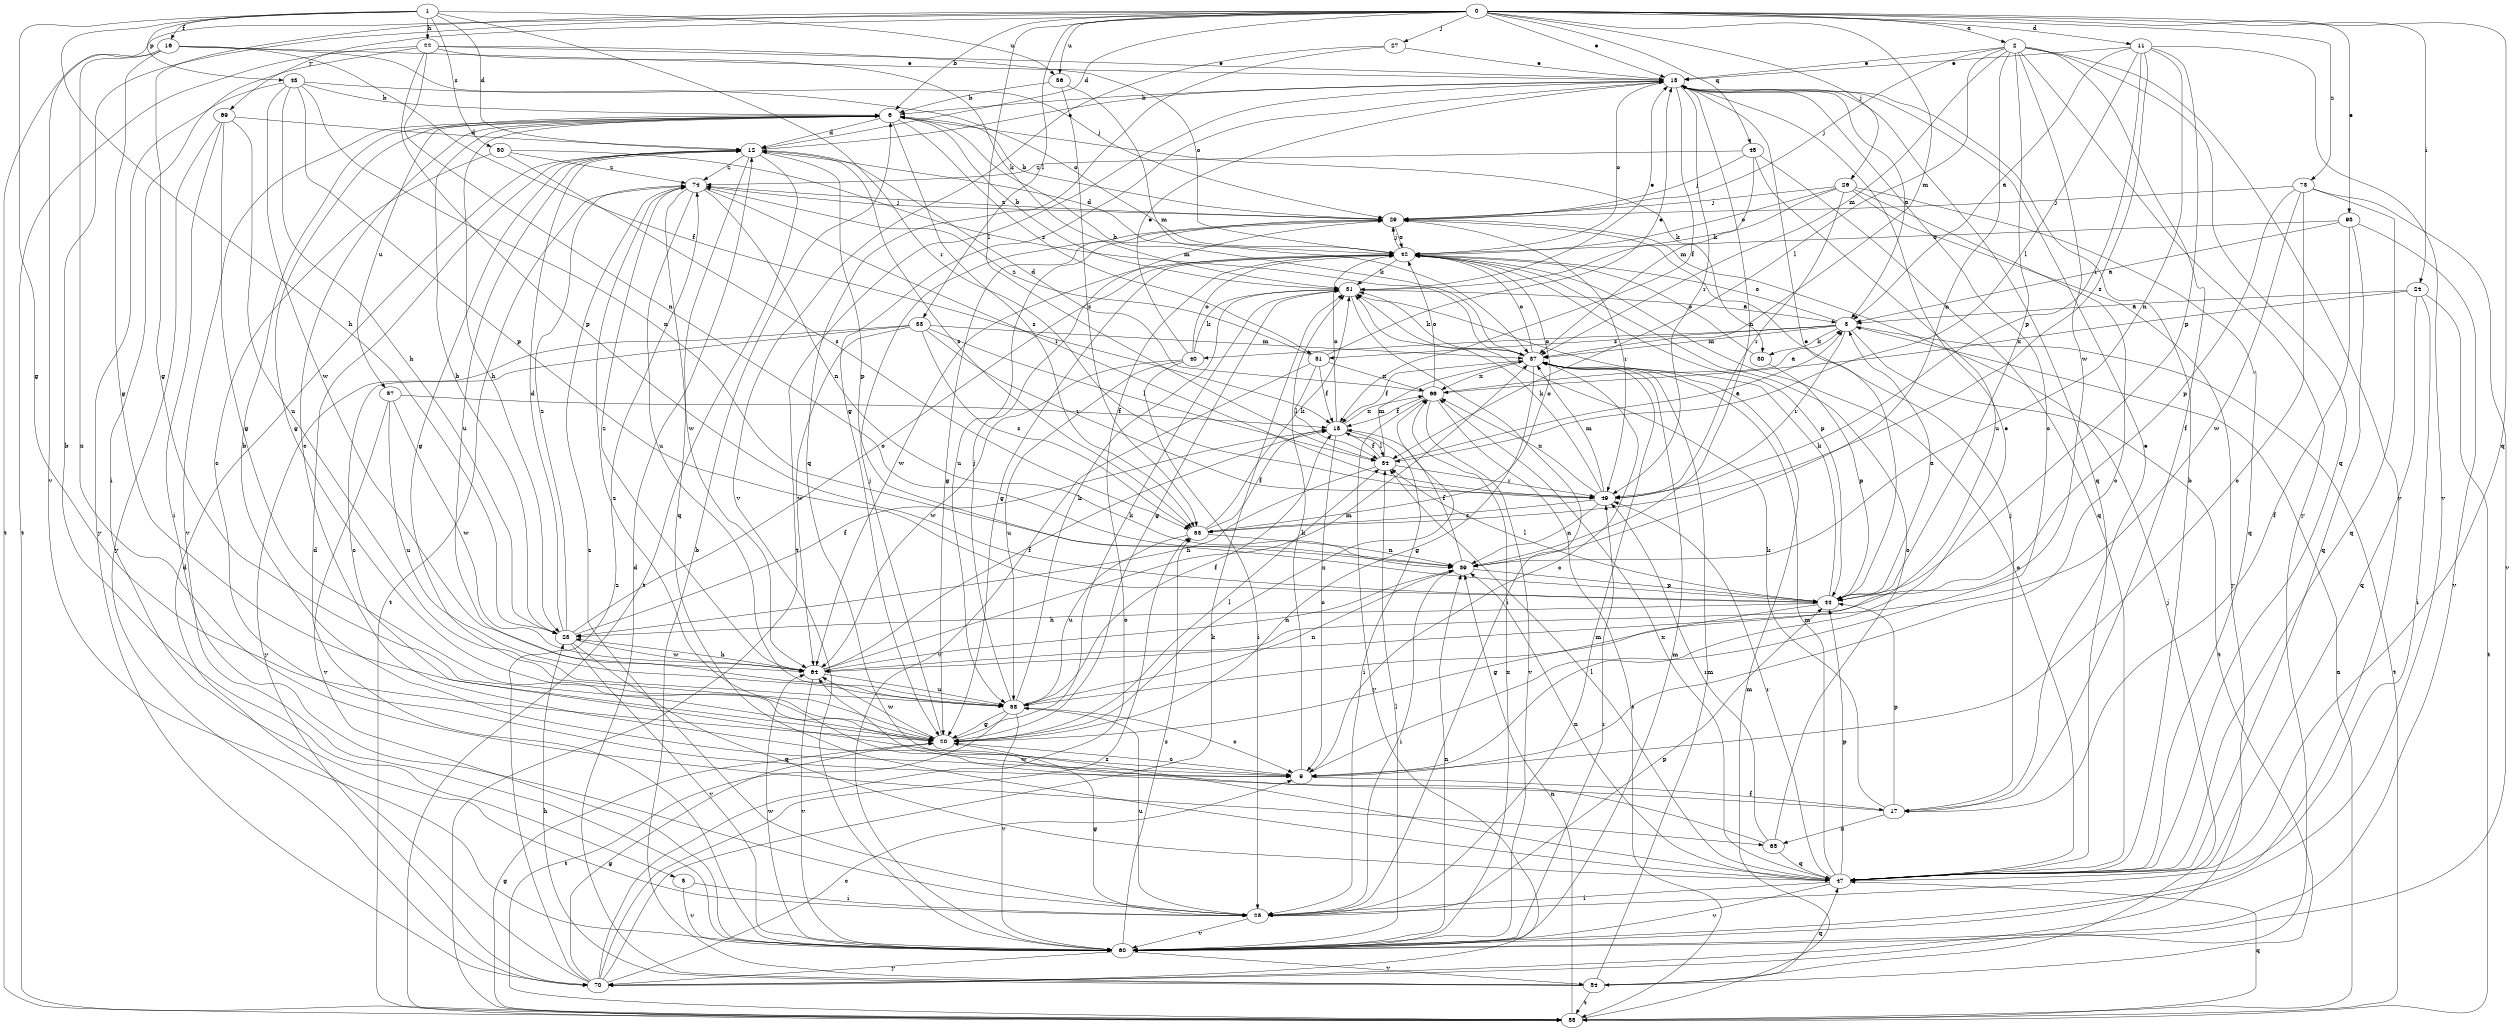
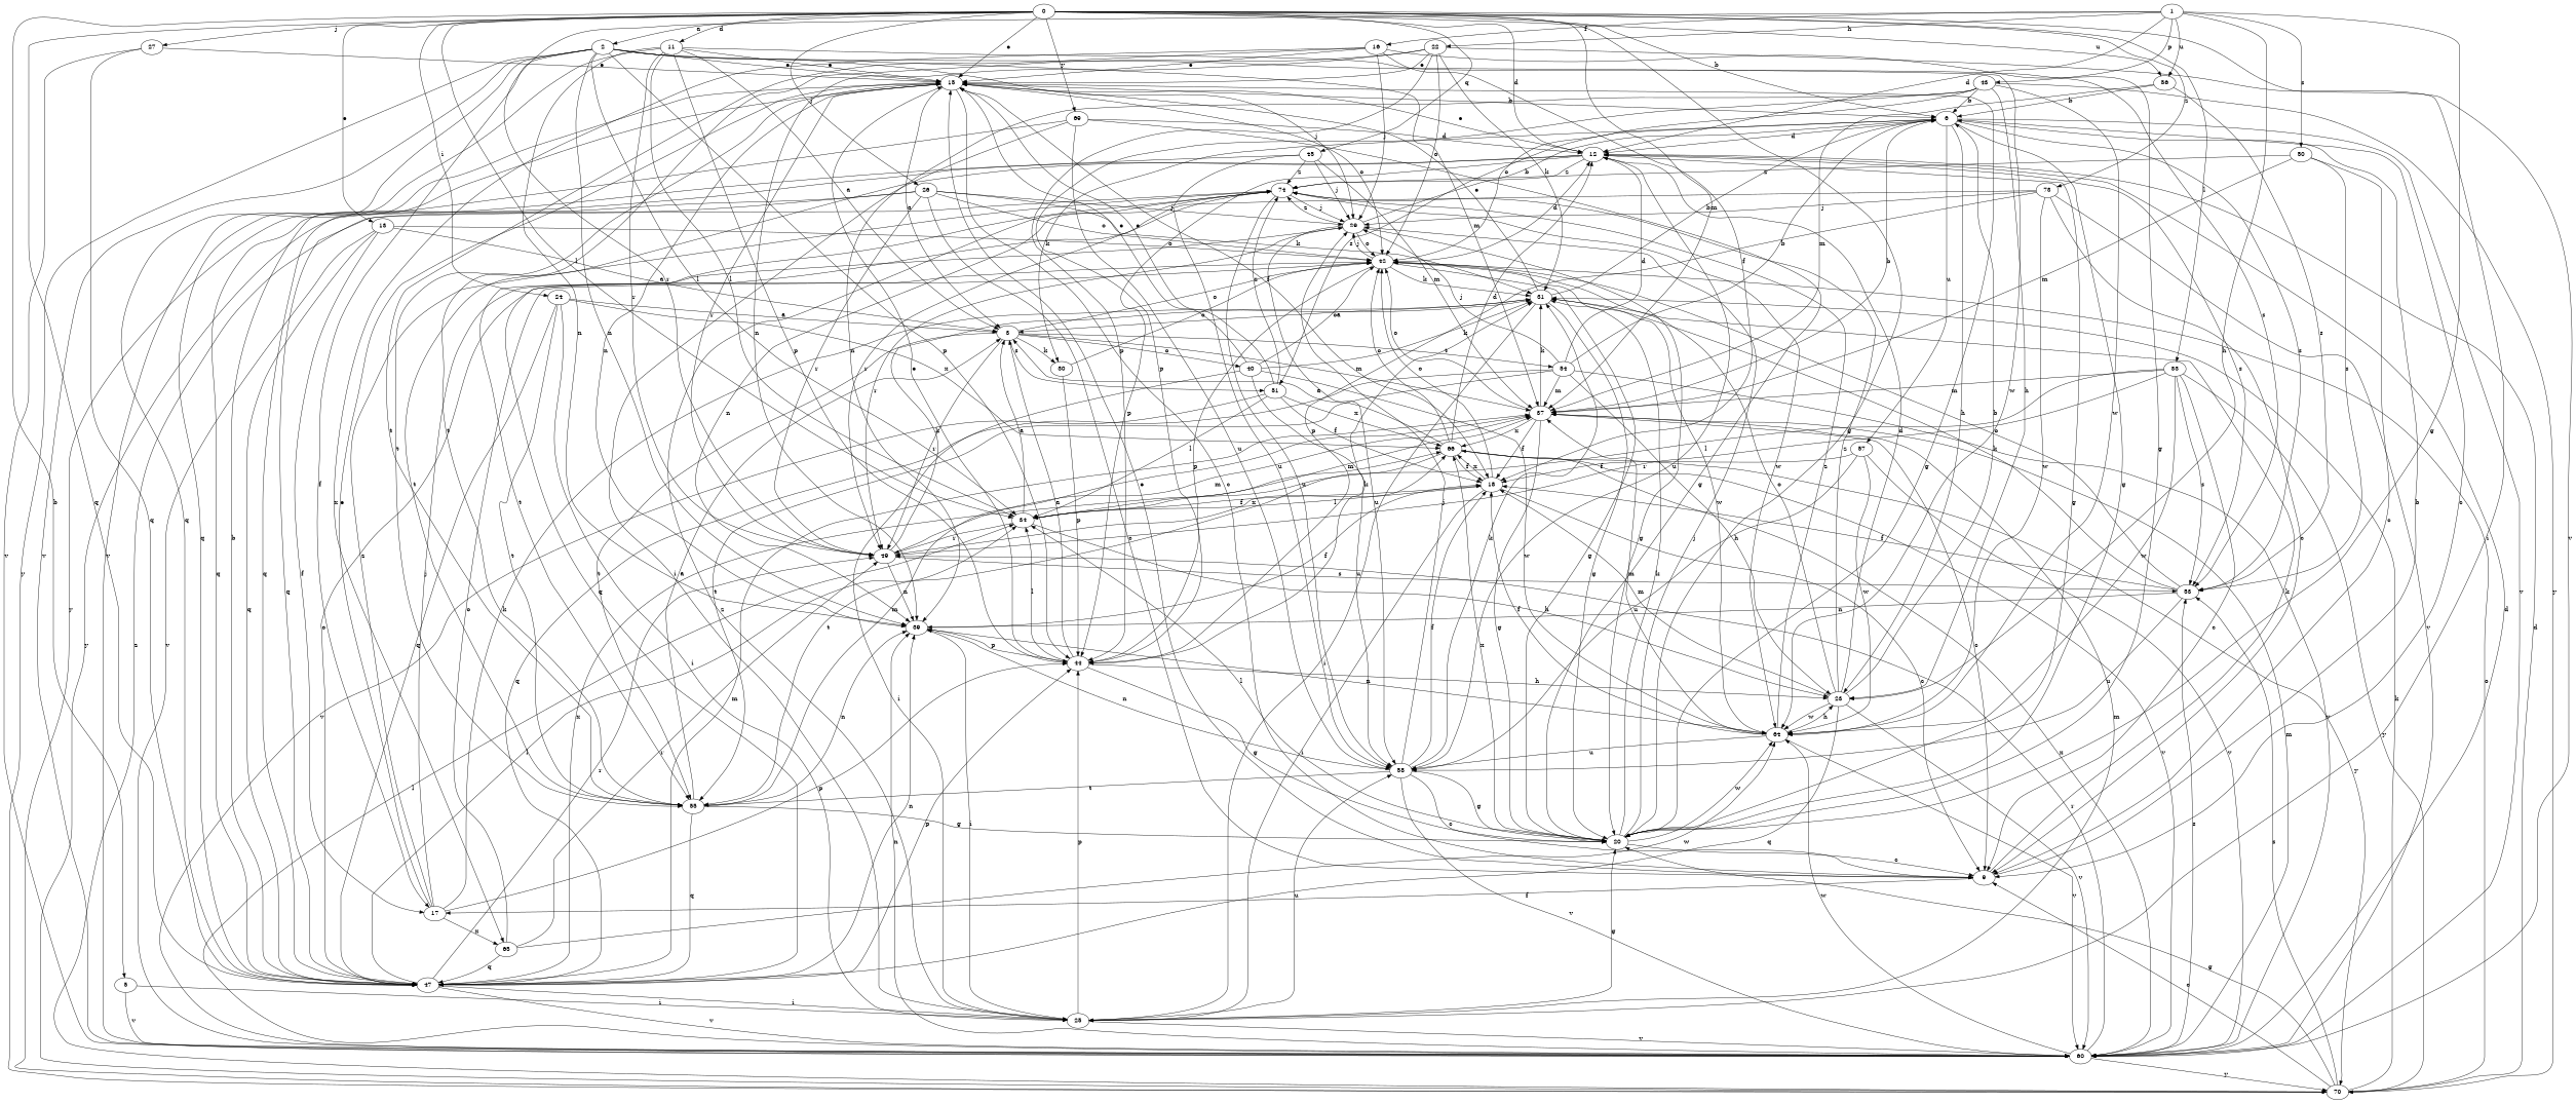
  strict digraph {
    0
    2
    5
    6
    11
    12
-   13 [label=93]
+   13
    15
    20
    24
    26
    27
    33
    34
    37
    45
    47
    56
    60
    69
    73
    17
    29
    39
    44
    64
    70
    25
    23
    30
    51
    9
    53
    57
    49
    3
    55
    58
    74
    42
    18
    31
    66
    1
    16
    22
    43
    50
    65
    40
    54
    0 -> 2 [label=a]
    0 -> 5 [label=b]
    0 -> 6 [label=b]
    0 -> 11 [label=d]
    0 -> 12 [label=d]
    0 -> 13 [label=e]
    0 -> 15 [label=e]
    0 -> 20 [label=g]
    0 -> 24 [label=i]
    0 -> 26 [label=j]
    0 -> 27 [label=j]
    0 -> 33 [label=l]
    0 -> 34 [label=l]
    0 -> 37 [label=m]
    0 -> 45 [label=q]
    0 -> 47 [label=q]
    0 -> 56 [label=u]
    0 -> 60 [label=v]
    0 -> 69 [label=y]
    0 -> 73 [label=z]
    2 -> 15 [label=e]
    2 -> 34 [label=l]
    2 -> 37 [label=m]
    2 -> 47 [label=q]
    2 -> 60 [label=v]
    2 -> 17 [label=f]
    2 -> 29 [label=j]
    2 -> 39 [label=n]
    2 -> 44 [label=p]
    2 -> 64 [label=w]
    2 -> 70 [label=y]
    5 -> 60 [label=v]
    5 -> 25 [label=i]
    6 -> 12 [label=d]
    6 -> 20 [label=g]
    6 -> 60 [label=v]
    6 -> 23 [label=h]
    6 -> 30 [label=k]
    6 -> 51 [label=s]
    6 -> 9 [label=c]
    6 -> 53 [label=s]
    6 -> 57 [label=u]
    11 -> 15 [label=e]
    11 -> 34 [label=l]
    11 -> 60 [label=v]
    11 -> 39 [label=n]
    11 -> 44 [label=p]
    11 -> 53 [label=s]
    11 -> 49 [label=r]
    11 -> 3 [label=a]
    12 -> 15 [label=e]
    12 -> 20 [label=g]
    12 -> 47 [label=q]
    12 -> 44 [label=p]
    12 -> 53 [label=s]
    12 -> 55 [label=t]
    12 -> 58 [label=u]
    12 -> 74 [label=z]
    13 -> 47 [label=q]
    13 -> 60 [label=v]
    13 -> 17 [label=f]
    13 -> 3 [label=a]
    13 -> 42 [label=o]
    15 -> 6 [label=b]
    15 -> 20 [label=g]
    15 -> 47 [label=q]
    15 -> 39 [label=n]
    15 -> 9 [label=c]
    15 -> 49 [label=r]
    15 -> 3 [label=a]
    15 -> 55 [label=t]
    15 -> 42 [label=o]
    15 -> 18 [label=f]
    20 -> 34 [label=l]
    20 -> 29 [label=j]
    20 -> 64 [label=w]
    20 -> 9 [label=c]
    20 -> 31 [label=k]
    20 -> 66 [label=x]
    24 -> 47 [label=q]
    24 -> 25 [label=i]
    24 -> 3 [label=a]
    24 -> 55 [label=t]
    24 -> 66 [label=x]
    26 -> 47 [label=q]
    26 -> 29 [label=j]
    26 -> 70 [label=y]
    26 -> 9 [label=c]
    26 -> 49 [label=r]
    26 -> 42 [label=o]
    26 -> 31 [label=k]
    27 -> 15 [label=e]
    27 -> 47 [label=q]
    27 -> 60 [label=v]
    33 -> 34 [label=l]
    33 -> 37 [label=m]
    33 -> 64 [label=w]
    33 -> 70 [label=y]
    33 -> 9 [label=c]
    33 -> 53 [label=s]
    33 -> 49 [label=r]
    34 -> 37 [label=m]
    34 -> 23 [label=h]
    34 -> 49 [label=r]
    34 -> 3 [label=a]
    34 -> 18 [label=f]
    37 -> 6 [label=b]
    37 -> 20 [label=g]
    37 -> 9 [label=c]
    37 -> 42 [label=o]
    37 -> 18 [label=f]
    37 -> 31 [label=k]
    37 -> 66 [label=x]
    45 -> 37 [label=m]
    45 -> 47 [label=q]
    45 -> 29 [label=j]
    45 -> 58 [label=u]
    45 -> 74 [label=z]
    47 -> 15 [label=b]
    47 -> 34 [label=l]
    47 -> 37 [label=m]
    47 -> 60 [label=v]
    47 -> 39 [label=n]
    47 -> 44 [label=p]
    47 -> 25 [label=i]
    47 -> 49 [label=r]
    47 -> 42 [label=o]
    47 -> 66 [label=x]
    56 -> 6 [label=b]
    56 -> 37 [label=m]
    56 -> 53 [label=s]
    60 -> 12 [label=d]
    60 -> 34 [label=l]
    60 -> 37 [label=m]
    60 -> 39 [label=n]
    60 -> 64 [label=w]
    60 -> 70 [label=y]
    60 -> 53 [label=s]
    60 -> 49 [label=r]
    60 -> 66 [label=x]
    69 -> 12 [label=d]
    69 -> 20 [label=g]
    69 -> 70 [label=y]
    69 -> 25 [label=i]
    69 -> 58 [label=u]
    73 -> 47 [label=q]
    73 -> 60 [label=v]
    73 -> 29 [label=j]
    73 -> 44 [label=p]
    73 -> 64 [label=w]
    73 -> 9 [label=c]
    17 -> 15 [label=e]
    17 -> 29 [label=j]
    17 -> 44 [label=p]
    17 -> 74 [label=z]
    17 -> 31 [label=k]
    17 -> 65 [label=x]
    29 -> 6 [label=b]
    29 -> 20 [label=g]
    29 -> 49 [label=r]
    29 -> 58 [label=u]
    29 -> 74 [label=z]
    29 -> 42 [label=o]
    39 -> 44 [label=p]
    39 -> 25 [label=i]
    39 -> 18 [label=f]
    44 -> 15 [label=e]
    44 -> 20 [label=g]
    44 -> 34 [label=l]
    44 -> 23 [label=h]
    44 -> 3 [label=a]
    44 -> 31 [label=k]
    64 -> 37 [label=m]
    64 -> 60 [label=v]
    64 -> 39 [label=n]
    64 -> 23 [label=h]
    64 -> 58 [label=u]
    64 -> 74 [label=z]
    64 -> 18 [label=f]
    70 -> 12 [label=d]
    70 -> 20 [label=g]
    70 -> 9 [label=c]
    70 -> 53 [label=s]
    70 -> 74 [label=z]
    70 -> 42 [label=o]
    70 -> 31 [label=k]
    25 -> 20 [label=g]
    25 -> 37 [label=m]
    25 -> 60 [label=v]
    25 -> 44 [label=p]
    25 -> 58 [label=u]
    25 -> 74 [label=z]
    23 -> 6 [label=b]
    23 -> 12 [label=d]
    23 -> 47 [label=q]
    23 -> 60 [label=v]
    23 -> 64 [label=w]
    23 -> 74 [label=z]
    23 -> 42 [label=o]
-   23 -> 18 [label=f]
+   23 -> 18 [label=m]
    30 -> 44 [label=p]
    30 -> 42 [label=o]
    51 -> 15 [label=e]
    51 -> 34 [label=l]
    51 -> 60 [label=v]
    51 -> 74 [label=z]
    51 -> 18 [label=f]
    51 -> 66 [label=x]
    9 -> 6 [label=b]
    9 -> 15 [label=e]
    9 -> 17 [label=f]
    9 -> 31 [label=k]
    53 -> 39 [label=n]
    53 -> 58 [label=u]
    53 -> 42 [label=o]
    53 -> 18 [label=f]
    53 -> 31 [label=k]
    57 -> 60 [label=v]
    57 -> 64 [label=w]
    57 -> 58 [label=u]
    57 -> 18 [label=f]
    49 -> 37 [label=m]
    49 -> 39 [label=n]
    49 -> 53 [label=s]
    49 -> 31 [label=k]
    49 -> 66 [label=x]
    3 -> 37 [label=m]
    3 -> 30 [label=k]
    3 -> 51 [label=s]
    3 -> 49 [label=r]
    3 -> 55 [label=t]
    3 -> 42 [label=o]
    3 -> 40 [label=o]
    3 -> 54 [label=t]
    55 -> 20 [label=g]
    55 -> 37 [label=m]
    55 -> 47 [label=q]
    55 -> 39 [label=n]
    55 -> 3 [label=a]
    58 -> 20 [label=g]
    58 -> 60 [label=v]
    58 -> 29 [label=j]
    58 -> 39 [label=n]
    58 -> 9 [label=c]
    58 -> 55 [label=t]
    58 -> 18 [label=f]
    58 -> 31 [label=k]
    74 -> 29 [label=j]
    74 -> 39 [label=n]
    74 -> 64 [label=w]
    74 -> 49 [label=r]
    74 -> 55 [label=t]
    74 -> 58 [label=u]
    42 -> 12 [label=d]
    42 -> 20 [label=g]
    42 -> 29 [label=j]
    42 -> 44 [label=p]
    42 -> 64 [label=w]
    42 -> 31 [label=k]
    18 -> 34 [label=l]
    18 -> 25 [label=i]
    18 -> 9 [label=c]
    18 -> 42 [label=o]
    18 -> 66 [label=x]
    31 -> 6 [label=b]
    31 -> 15 [label=e]
    31 -> 20 [label=g]
    31 -> 25 [label=i]
    31 -> 3 [label=a]
    66 -> 12 [label=d]
    66 -> 60 [label=v]
    66 -> 70 [label=y]
    66 -> 3 [label=a]
    66 -> 55 [label=t]
    66 -> 42 [label=o]
    66 -> 18 [label=f]
    1 -> 12 [label=d]
    1 -> 20 [label=g]
    1 -> 56 [label=u]
    1 -> 23 [label=h]
    1 -> 49 [label=r]
    1 -> 16 [label=f]
    1 -> 22 [label=h]
    1 -> 43 [label=p]
    1 -> 50 [label=s]
    16 -> 15 [label=e]
    16 -> 20 [label=g]
    16 -> 29 [label=j]
    16 -> 55 [label=t]
    16 -> 18 [label=f]
    16 -> 65 [label=x]
    22 -> 15 [label=e]
    22 -> 39 [label=n]
    22 -> 44 [label=p]
    22 -> 25 [label=i]
    22 -> 55 [label=t]
    22 -> 42 [label=o]
    22 -> 31 [label=k]
    43 -> 6 [label=b]
    43 -> 39 [label=n]
    43 -> 44 [label=p]
    43 -> 64 [label=w]
    43 -> 70 [label=y]
    43 -> 23 [label=h]
    43 -> 42 [label=o]
    50 -> 37 [label=m]
    50 -> 9 [label=c]
    50 -> 53 [label=s]
    50 -> 74 [label=z]
    65 -> 47 [label=q]
    65 -> 64 [label=w]
    65 -> 49 [label=r]
    65 -> 42 [label=o]
    40 -> 15 [label=e]
    40 -> 64 [label=w]
    40 -> 25 [label=i]
    40 -> 58 [label=u]
    40 -> 42 [label=o]
    40 -> 31 [label=k]
    54 -> 6 [label=b]
    54 -> 12 [label=d]
    54 -> 37 [label=m]
    54 -> 47 [label=q]
-   60 -> 54 [label=v]
+   54 -> 60 [label=v]
    54 -> 29 [label=j]
    54 -> 23 [label=h]
    54 -> 55 [label=t]
  }
